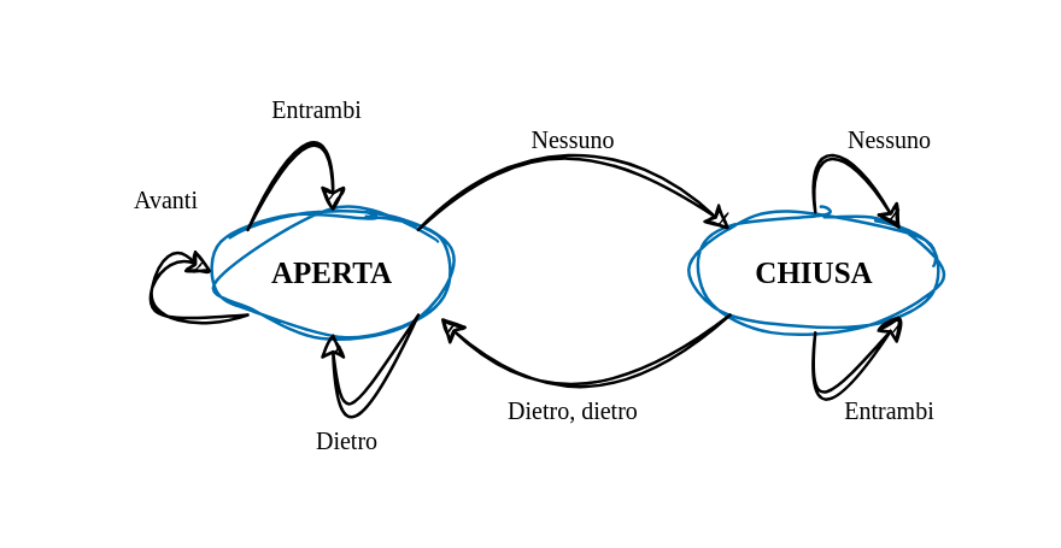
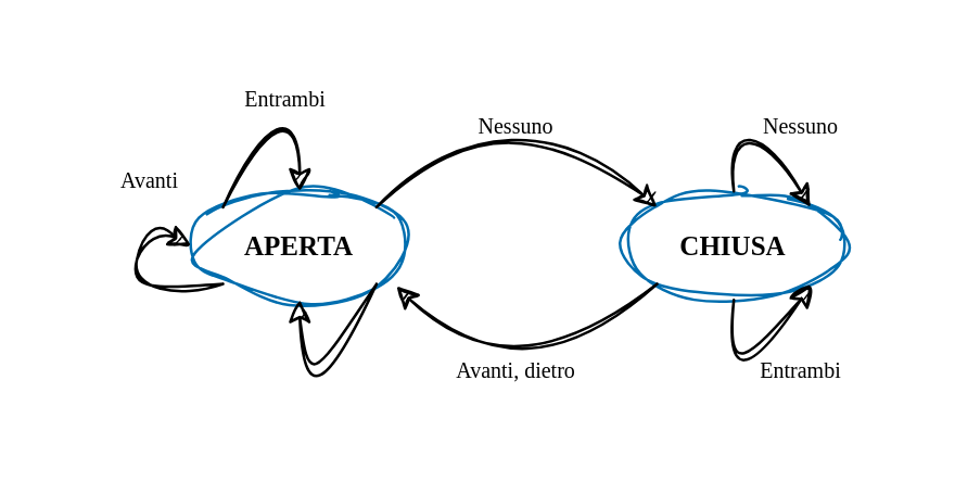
  <mxCell id="0" />
  <mxCell id="1" parent="0" />
  <mxCell id="2" value="" style="ellipse;whiteSpace=wrap;html=1;fillColor=none;fontColor=#ffffff;strokeColor=#006EAF;sketch=1;curveFitting=1;jiggle=2;" parent="1" vertex="1"><mxGeometry x="70" y="70" width="80" height="40" as="geometry" /></mxCell>
  <mxCell id="3" value="" style="ellipse;whiteSpace=wrap;html=1;fillColor=none;fontColor=#ffffff;strokeColor=#006EAF;sketch=1;curveFitting=1;jiggle=2;" parent="1" vertex="1"><mxGeometry x="230" y="70" width="80" height="40" as="geometry" /></mxCell>
  <mxCell id="4" value="" style="curved=1;endArrow=classic;html=1;rounded=0;exitX=1;exitY=1;exitDx=0;exitDy=0;entryX=0.5;entryY=1;entryDx=0;entryDy=0;sketch=1;curveFitting=1;jiggle=2;" parent="1" source="2" target="2" edge="1"><mxGeometry width="50" height="50" relative="1" as="geometry"><mxPoint x="140" y="150" as="sourcePoint" /><mxPoint x="190" y="100" as="targetPoint" /><Array as="points"><mxPoint x="110" y="160" /></Array></mxGeometry></mxCell>
  <mxCell id="5" value="" style="curved=1;endArrow=classic;html=1;rounded=0;exitX=0;exitY=0;exitDx=0;exitDy=0;entryX=0.5;entryY=0;entryDx=0;entryDy=0;elbow=vertical;sketch=1;curveFitting=1;jiggle=2;" parent="1" source="2" target="2" edge="1"><mxGeometry width="50" height="50" relative="1" as="geometry"><mxPoint x="124" y="34" as="sourcePoint" /><mxPoint x="110" y="40" as="targetPoint" /><Array as="points"><mxPoint x="110" y="30" /></Array></mxGeometry></mxCell>
  <mxCell id="6" value="" style="curved=1;endArrow=classic;html=1;rounded=0;exitX=0;exitY=1;exitDx=0;exitDy=0;entryX=0;entryY=0.5;entryDx=0;entryDy=0;sketch=1;curveFitting=1;jiggle=2;" parent="1" source="2" target="2" edge="1"><mxGeometry width="50" height="50" relative="1" as="geometry"><mxPoint x="120" y="86" as="sourcePoint" /><mxPoint x="134" y="80" as="targetPoint" /><Array as="points"><mxPoint x="50" y="110" /><mxPoint x="50" y="80" /></Array></mxGeometry></mxCell>
  <mxCell id="7" value="" style="curved=1;endArrow=classic;html=1;rounded=0;entryX=0;entryY=0;entryDx=0;entryDy=0;exitX=1;exitY=0;exitDx=0;exitDy=0;sketch=1;curveFitting=1;jiggle=2;" parent="1" source="2" target="3" edge="1"><mxGeometry width="50" height="50" relative="1" as="geometry"><mxPoint x="144" y="60" as="sourcePoint" /><mxPoint x="174" y="64" as="targetPoint" /><Array as="points"><mxPoint x="190" y="30" /></Array></mxGeometry></mxCell>
  <mxCell id="8" value="" style="curved=1;endArrow=classic;html=1;rounded=0;exitX=0;exitY=1;exitDx=0;exitDy=0;entryX=0.945;entryY=0.873;entryDx=0;entryDy=0;entryPerimeter=0;sketch=1;curveFitting=1;jiggle=2;" parent="1" source="3" target="2" edge="1"><mxGeometry width="50" height="50" relative="1" as="geometry"><mxPoint x="158" y="156" as="sourcePoint" /><mxPoint x="160" y="140" as="targetPoint" /><Array as="points"><mxPoint x="190" y="150" /></Array></mxGeometry></mxCell>
  <mxCell id="9" value="" style="curved=1;endArrow=classic;html=1;rounded=0;exitX=0.5;exitY=0;exitDx=0;exitDy=0;entryX=1;entryY=0;entryDx=0;entryDy=0;sketch=1;curveFitting=1;jiggle=2;" parent="1" source="3" target="3" edge="1"><mxGeometry width="50" height="50" relative="1" as="geometry"><mxPoint x="243" y="46" as="sourcePoint" /><mxPoint x="257" y="40" as="targetPoint" /><Array as="points"><mxPoint x="270" y="30" /></Array></mxGeometry></mxCell>
  <mxCell id="10" value="" style="curved=1;endArrow=classic;html=1;rounded=0;exitX=0.5;exitY=1;exitDx=0;exitDy=0;entryX=1;entryY=1;entryDx=0;entryDy=0;sketch=1;curveFitting=1;jiggle=2;" parent="1" source="3" target="3" edge="1"><mxGeometry width="50" height="50" relative="1" as="geometry"><mxPoint x="250" y="110" as="sourcePoint" /><mxPoint x="264" y="116" as="targetPoint" /><Array as="points"><mxPoint x="270" y="150" /></Array></mxGeometry></mxCell>
- <mxCell id="11" value="&lt;font style=&quot;font-size: 8px;&quot;&gt;Dietro, dietro&lt;/font&gt;" style="text;strokeColor=none;align=center;fillColor=none;html=1;verticalAlign=middle;whiteSpace=wrap;rounded=0;fontFamily=Comic Sans MS;sketch=1;curveFitting=1;jiggle=2;" parent="1" vertex="1"><mxGeometry x="155" y="120" width="70" height="30" as="geometry" /></mxCell>
+ <mxCell id="11" value="&lt;font style=&quot;font-size: 8px;&quot;&gt;Avanti, dietro&lt;/font&gt;" style="text;strokeColor=none;align=center;fillColor=none;html=1;verticalAlign=middle;whiteSpace=wrap;rounded=0;fontFamily=Comic Sans MS;sketch=1;curveFitting=1;jiggle=2;" parent="1" vertex="1"><mxGeometry x="155" y="120" width="70" height="30" as="geometry" /></mxCell>
  <mxCell id="12" value="&lt;font face=&quot;Comic Sans MS&quot; style=&quot;font-size: 8px;&quot;&gt;Nessuno&lt;/font&gt;" style="text;strokeColor=none;align=center;fillColor=none;html=1;verticalAlign=middle;whiteSpace=wrap;rounded=0;sketch=1;curveFitting=1;jiggle=2;" parent="1" vertex="1"><mxGeometry x="160" y="30" width="60" height="30" as="geometry" /></mxCell>
  <mxCell id="13" value="&lt;b style=&quot;&quot;&gt;&lt;font style=&quot;font-size: 10px;&quot; face=&quot;Comic Sans MS&quot;&gt;APERTA&lt;/font&gt;&lt;/b&gt;" style="text;strokeColor=none;align=center;fillColor=none;html=1;verticalAlign=middle;whiteSpace=wrap;rounded=0;sketch=1;curveFitting=1;jiggle=2;" parent="1" vertex="1"><mxGeometry x="75" y="75" width="70" height="30" as="geometry" /></mxCell>
  <mxCell id="14" value="&lt;b style=&quot;&quot;&gt;&lt;font style=&quot;font-size: 10px;&quot; face=&quot;Comic Sans MS&quot;&gt;CHIUSA&lt;/font&gt;&lt;/b&gt;" style="text;strokeColor=none;align=center;fillColor=none;html=1;verticalAlign=middle;whiteSpace=wrap;rounded=0;sketch=1;curveFitting=1;jiggle=2;" parent="1" vertex="1"><mxGeometry x="235" y="75" width="70" height="30" as="geometry" /></mxCell>
  <mxCell id="15" value="&lt;span style=&quot;font-size: 8px;&quot;&gt;&lt;font face=&quot;Comic Sans MS&quot;&gt;Nessuno&lt;/font&gt;&lt;/span&gt;" style="text;strokeColor=none;align=center;fillColor=none;html=1;verticalAlign=middle;whiteSpace=wrap;rounded=0;sketch=1;curveFitting=1;jiggle=2;" parent="1" vertex="1"><mxGeometry x="260" y="30" width="70" height="30" as="geometry" /></mxCell>
  <mxCell id="16" value="&lt;span style=&quot;font-size: 8px;&quot;&gt;&lt;font face=&quot;Comic Sans MS&quot;&gt;Entrambi&lt;/font&gt;&lt;/span&gt;" style="text;strokeColor=none;align=center;fillColor=none;html=1;verticalAlign=middle;whiteSpace=wrap;rounded=0;sketch=1;curveFitting=1;jiggle=2;" parent="1" vertex="1"><mxGeometry x="260" y="120" width="70" height="30" as="geometry" /></mxCell>
- <mxCell id="17" value="&lt;font style=&quot;font-size: 8px;&quot;&gt;Dietro&lt;/font&gt;" style="text;strokeColor=none;align=center;fillColor=none;html=1;verticalAlign=middle;whiteSpace=wrap;rounded=0;fontFamily=Comic Sans MS;sketch=1;curveFitting=1;jiggle=2;" parent="1" vertex="1"><mxGeometry x="80" y="130" width="70" height="30" as="geometry" /></mxCell>
  <mxCell id="18" value="&lt;font style=&quot;font-size: 8px;&quot;&gt;Entrambi&lt;/font&gt;" style="text;strokeColor=none;align=center;fillColor=none;html=1;verticalAlign=middle;whiteSpace=wrap;rounded=0;fontFamily=Comic Sans MS;sketch=1;curveFitting=1;jiggle=2;" parent="1" vertex="1"><mxGeometry x="70" y="20" width="70" height="30" as="geometry" /></mxCell>
  <mxCell id="19" value="&lt;font style=&quot;font-size: 8px;&quot;&gt;Avanti&lt;/font&gt;" style="text;strokeColor=none;align=center;fillColor=none;html=1;verticalAlign=middle;whiteSpace=wrap;rounded=0;fontFamily=Comic Sans MS;sketch=1;curveFitting=1;jiggle=2;" parent="1" vertex="1"><mxGeometry x="20" y="50" width="70" height="30" as="geometry" /></mxCell>
